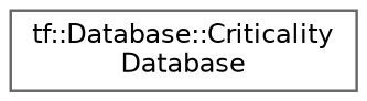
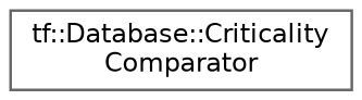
  digraph {
    rankdir=LR
-   n1 [color=grey40 fillcolor=white fontname=Helvetica fontsize=10 height=0.2 label="tf::Database::Criticality\lDatabase" shape=box style=filled width=0.4]
+   n1 [color=grey40 fillcolor=white fontname=Helvetica fontsize=10 height=0.2 label="tf::Database::Criticality\lComparator" shape=box style=filled width=0.4]
  }
